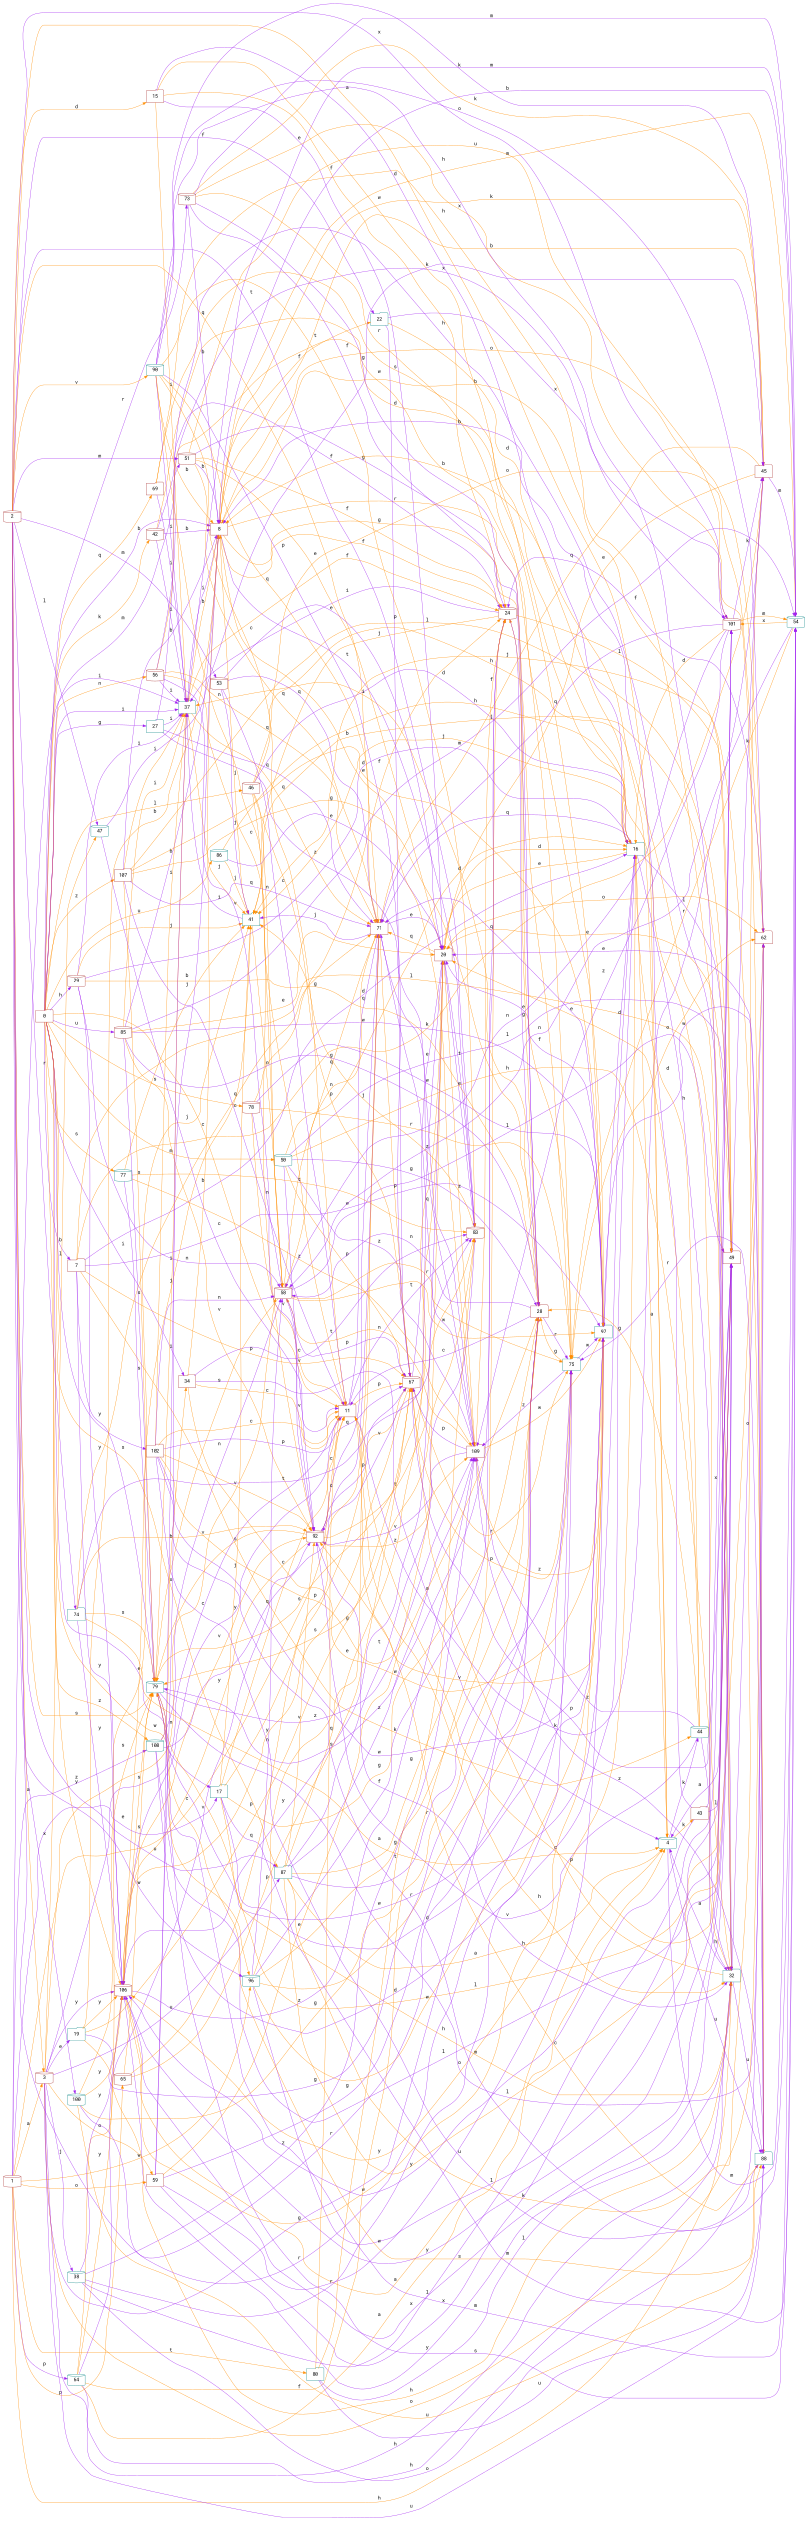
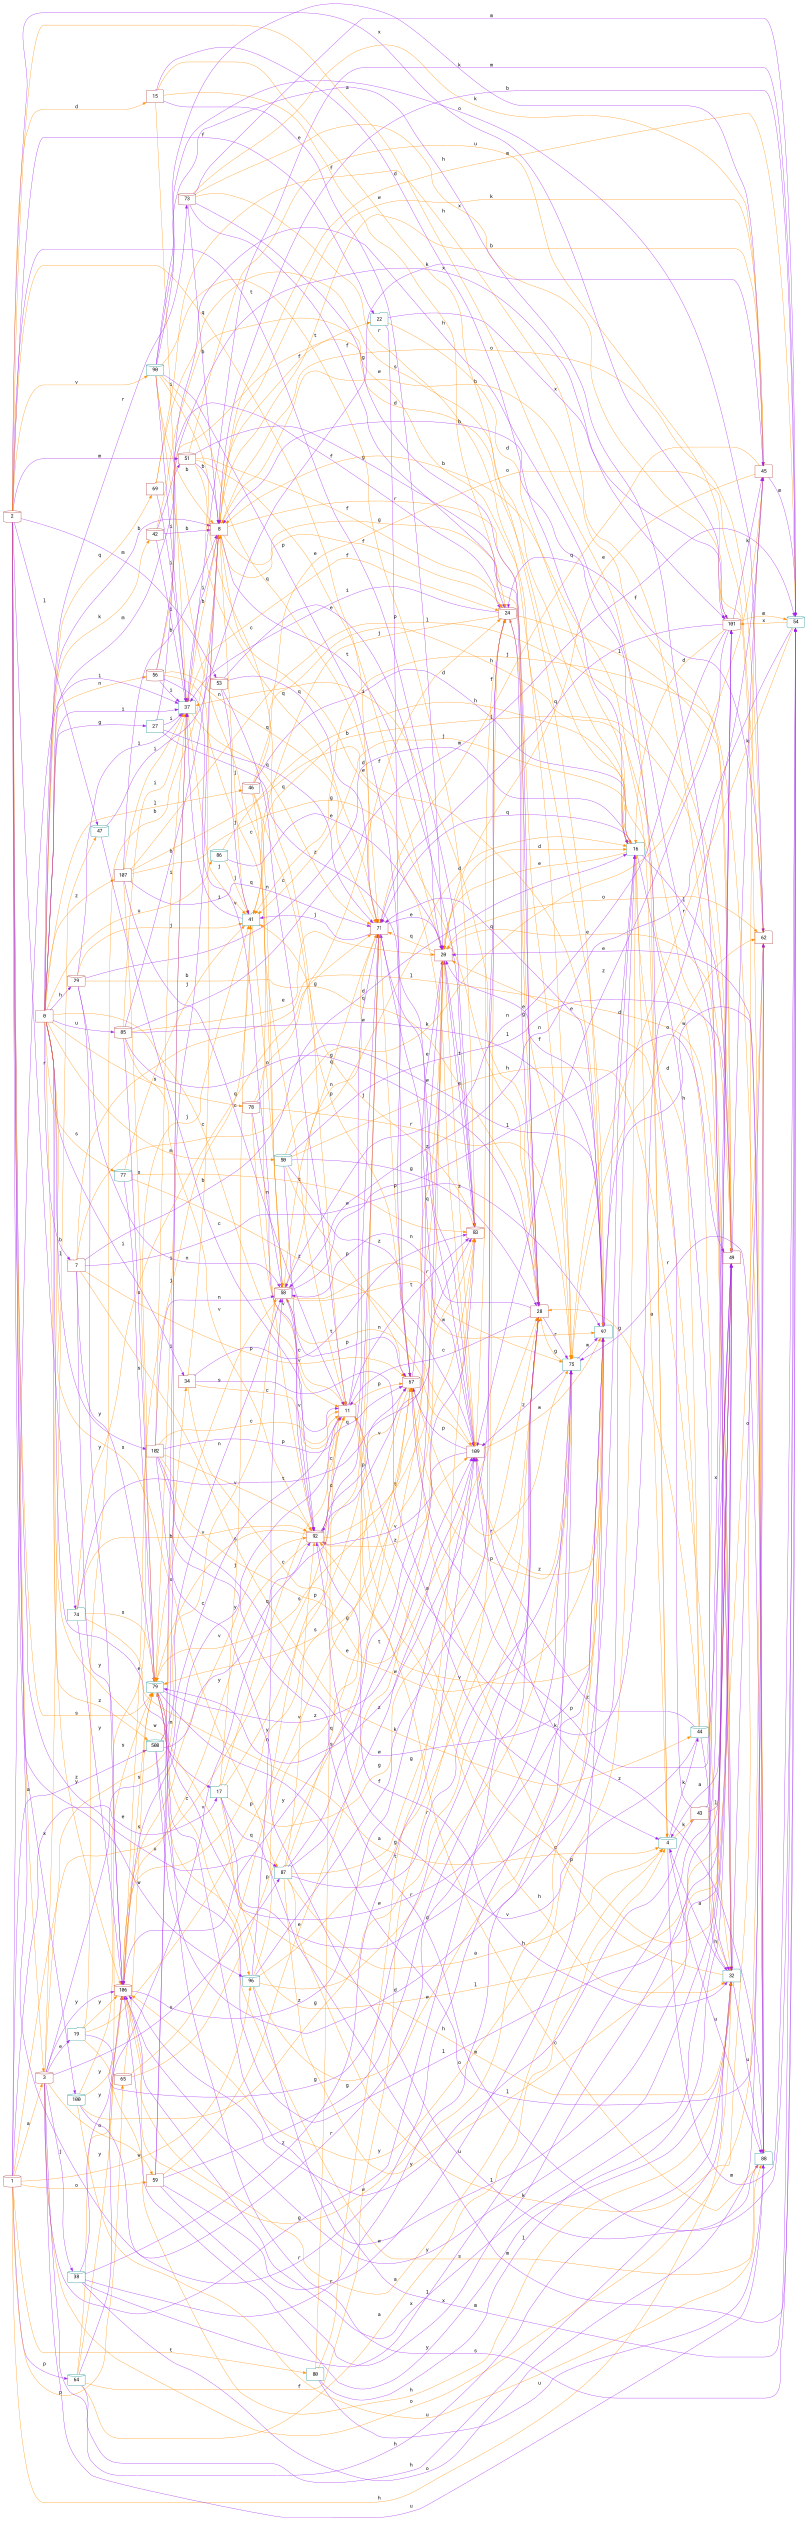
  strict digraph {
    fontname="Roboto Mono"
    rankdir=LR
    node [color=brown fontname="Roboto Mono" shape=cylinder]
    edge [color=darkorange fontname="Roboto Mono"]
    0 [shape=folder]
    7 [shape=folder]
    8 [shape=folder]
    11 [shape=folder]
    17 [color=teal shape=folder]
    27 [color=teal shape=folder]
    29
    34 [shape=folder]
    37 [color=teal shape=folder]
    42
    46
    50 [color=teal]
    51
    56
    69 [shape=folder]
    73
    77 [color=teal]
    78
    85
    86 [color=teal]
    87 [color=teal shape=folder]
    96 [color=teal]
    102 [shape=folder]
    106
    107 [shape=folder]
-   108 [color=teal]
+   108 [color=teal label=508]
    79 [color=teal]
    44 [color=teal]
    16 [color=teal shape=folder]
    45 [shape=folder]
    49 [shape=folder]
    67
    97 [color=teal shape=folder]
    22 [color=teal shape=folder]
    75 [color=teal shape=folder]
    83
    28 [shape=folder]
    62 [shape=folder]
    54 [color=teal]
    24
    41 [color=teal shape=folder]
    32 [color=teal shape=folder]
    71 [shape=folder]
    101
    109 [shape=folder]
    58
    4 [color=teal]
    92
    88 [color=teal shape=folder]
    20 [shape=folder]
    1
    3
    59 [shape=folder]
    64 [color=teal]
    65
    80 [color=teal shape=folder]
    47 [color=teal]
    19 [color=teal shape=folder]
    38 [color=teal]
    2
    15 [shape=folder]
    53
    74 [color=teal shape=folder]
    90 [color=teal]
    100 [color=teal]
    43 [shape=folder]
    0 -> 7 [color=purple label=b]
    0 -> 8 [color=purple label=b]
    0 -> 11 [label=c]
    0 -> 17 [color=purple label=e]
    0 -> 27 [color=purple label=g]
    0 -> 29 [color=purple label=h]
    0 -> 34 [color=purple label=i]
    0 -> 37 [color=purple label=i]
    0 -> 42 [label=k]
    0 -> 46 [label=l]
    0 -> 50 [label=m]
    0 -> 51 [color=purple label=m]
    0 -> 56 [label=n]
    0 -> 69 [label=q]
    0 -> 73 [color=purple label=r]
    0 -> 77 [label=s]
    0 -> 78 [label=s]
    0 -> 85 [color=purple label=u]
    0 -> 86 [label=u]
    0 -> 87 [label=u]
    0 -> 96 [label=w]
    0 -> 102 [color=purple label=y]
    0 -> 106 [label=y]
    0 -> 107 [label=z]
    0 -> 108 [label=z]
    7 -> 106 [color=purple label=y]
    7 -> 79 [color=purple label=s]
    7 -> 44 [label=k]
    7 -> 16 [color=purple label=d]
    7 -> 45 [label=k]
    7 -> 49 [label=l]
    7 -> 67 [label=p]
    7 -> 97 [color=purple label=w]
    8 -> 37 [color=purple label=i]
    8 -> 45 [label=k]
    8 -> 22 [label=f]
    8 -> 75 [label=r]
    8 -> 83 [color=purple label=t]
    8 -> 28 [label=g]
    8 -> 62 [label=o]
    8 -> 54 [label=m]
    8 -> 24 [label=f]
    8 -> 41 [label=j]
    11 -> 106 [color=purple label=y]
    11 -> 45 [color=purple label=k]
    11 -> 67 [label=p]
    11 -> 83 [color=purple label=t]
    11 -> 32 [label=h]
    11 -> 71 [color=purple label=q]
    17 -> 11 [label=c]
    17 -> 16 [color=purple label=d]
    17 -> 49 [label=l]
    17 -> 67 [label=p]
    17 -> 28 [label=g]
    17 -> 54 [color=purple label=m]
    17 -> 41 [label=j]
    27 -> 37 [color=purple label=i]
    27 -> 71 [color=purple label=q]
    27 -> 101 [color=purple label=x]
    27 -> 109 [color=purple label=z]
    29 -> 37 [color=purple label=i]
    29 -> 106 [color=purple label=y]
    29 -> 16 [color=purple label=d]
    29 -> 28 [label=g]
    29 -> 41 [label=j]
    29 -> 58 [color=purple label=n]
    34 -> 8 [label=b]
    34 -> 11 [label=c]
    34 -> 97 [label=w]
    34 -> 83 [color=purple label=t]
    34 -> 4 [color=purple label=a]
    37 -> 8 [label=b]
    37 -> 54 [color=purple label=m]
    37 -> 24 [label=f]
    37 -> 41 [label=j]
    37 -> 71 [label=q]
    42 -> 8 [color=purple label=b]
    42 -> 37 [color=purple label=i]
    42 -> 97 [label=w]
    42 -> 24 [color=purple label=f]
    46 -> 16 [color=purple label=d]
    46 -> 67 [label=p]
    46 -> 62 [label=o]
    46 -> 32 [label=h]
    46 -> 58 [label=n]
    46 -> 92 [label=v]
    50 -> 16 [label=d]
    50 -> 49 [color=purple label=l]
    50 -> 67 [label=p]
    50 -> 28 [color=purple label=g]
    50 -> 32 [label=h]
    50 -> 109 [color=purple label=z]
    50 -> 92 [color=purple label=v]
    51 -> 8 [color=purple label=b]
    51 -> 28 [color=purple label=g]
    51 -> 24 [label=f]
    51 -> 71 [label=q]
    51 -> 88 [label=u]
    51 -> 20 [label=e]
    56 -> 11 [label=c]
    56 -> 37 [color=purple label=i]
    56 -> 16 [label=d]
    56 -> 32 [color=purple label=h]
    56 -> 71 [label=q]
    56 -> 92 [color=purple label=v]
    69 -> 37 [color=purple label=i]
    69 -> 16 [label=s]
    69 -> 32 [label=h]
    73 -> 8 [color=purple label=b]
    73 -> 45 [label=k]
    73 -> 75 [label=r]
    73 -> 28 [color=purple label=g]
    73 -> 54 [color=purple label=m]
    73 -> 24 [color=purple label=f]
    73 -> 101 [label=x]
    77 -> 79 [color=purple label=s]
    77 -> 83 [label=t]
    77 -> 41 [label=j]
    77 -> 109 [label=z]
    78 -> 11 [label=c]
    78 -> 97 [color=purple label=w]
    78 -> 75 [label=r]
    78 -> 24 [label=f]
    78 -> 58 [color=purple label=n]
    85 -> 8 [color=purple label=b]
    85 -> 37 [label=i]
    85 -> 79 [color=purple label=s]
    85 -> 97 [color=purple label=w]
    85 -> 28 [color=purple label=g]
    85 -> 54 [color=purple label=m]
    85 -> 92 [label=v]
    85 -> 20 [label=e]
    86 -> 41 [label=j]
    86 -> 32 [label=h]
    86 -> 20 [color=purple label=e]
    87 -> 45 [label=k]
    87 -> 49 [label=l]
    87 -> 75 [color=purple label=r]
    87 -> 83 [color=purple label=t]
    87 -> 28 [label=g]
    87 -> 71 [label=q]
    87 -> 109 [color=purple label=z]
    87 -> 4 [label=a]
    87 -> 92 [label=v]
    96 -> 49 [color=purple label=l]
    96 -> 97 [label=w]
    96 -> 75 [label=r]
    96 -> 28 [label=g]
    96 -> 24 [color=purple label=f]
    96 -> 58 [color=purple label=n]
    96 -> 20 [label=e]
    102 -> 11 [label=c]
    102 -> 37 [label=i]
    102 -> 67 [color=purple label=p]
    102 -> 97 [color=purple label=w]
    102 -> 28 [label=g]
    102 -> 54 [color=purple label=m]
    102 -> 58 [color=purple label=n]
    102 -> 92 [label=v]
    102 -> 88 [color=purple label=u]
    106 -> 79 [label=s]
    106 -> 49 [color=purple label=l]
    106 -> 97 [label=w]
    106 -> 41 [label=j]
    106 -> 109 [color=purple label=z]
    106 -> 4 [label=a]
    106 -> 92 [label=v]
    107 -> 8 [color=purple label=b]
    107 -> 11 [color=purple label=c]
    107 -> 37 [label=i]
    107 -> 79 [label=s]
    107 -> 49 [label=l]
    107 -> 97 [label=w]
    107 -> 28 [label=g]
    107 -> 71 [color=purple label=q]
    108 -> 34 [label=b]
    108 -> 16 [color=purple label=d]
    108 -> 49 [color=purple label=l]
    108 -> 71 [color=purple label=q]
    108 -> 58 [color=purple label=n]
    79 -> 37 [label=i]
    79 -> 97 [color=purple label=w]
    79 -> 62 [color=purple label=o]
    79 -> 54 [color=purple label=m]
    79 -> 32 [label=h]
    79 -> 109 [color=purple label=z]
    44 -> 16 [label=d]
    44 -> 28 [label=g]
    44 -> 32 [color=purple label=h]
    44 -> 109 [color=purple label=z]
    44 -> 92 [color=purple label=v]
    44 -> 20 [label=e]
    16 -> 106 [label=y]
    16 -> 49 [color=purple label=l]
    16 -> 41 [label=j]
    16 -> 32 [color=purple label=h]
    16 -> 71 [color=purple label=q]
    16 -> 4 [label=a]
    16 -> 20 [label=e]
    45 -> 8 [label=b]
    45 -> 54 [color=purple label=m]
    45 -> 71 [label=q]
    45 -> 20 [label=e]
    49 -> 8 [label=b]
    49 -> 106 [color=purple label=y]
    49 -> 45 [color=purple label=k]
    49 -> 67 [color=purple label=p]
    49 -> 41 [label=j]
    49 -> 4 [color=purple label=a]
    49 -> 20 [label=e]
    67 -> 106 [label=y]
    67 -> 75 [label=r]
    67 -> 20 [color=purple label=e]
    97 -> 16 [color=purple label=d]
    97 -> 71 [color=purple label=q]
    97 -> 109 [label=z]
    97 -> 92 [label=v]
    97 -> 20 [color=purple label=e]
    22 -> 16 [label=d]
    22 -> 67 [color=purple label=p]
    22 -> 101 [color=purple label=x]
    75 -> 67 [label=p]
    75 -> 97 [color=purple label=w]
    75 -> 28 [label=g]
    75 -> 62 [label=o]
    75 -> 24 [label=f]
    75 -> 109 [color=purple label=z]
    83 -> 79 [label=s]
    83 -> 41 [label=j]
    83 -> 20 [color=purple label=e]
    28 -> 11 [color=purple label=c]
    28 -> 37 [label=i]
    28 -> 75 [color=purple label=r]
    28 -> 58 [color=purple label=n]
    62 -> 11 [label=c]
    62 -> 24 [color=purple label=f]
    54 -> 8 [color=purple label=b]
    54 -> 79 [color=purple label=s]
    54 -> 75 [label=r]
    54 -> 101 [label=x]
    54 -> 58 [color=purple label=n]
    24 -> 37 [color=purple label=i]
    24 -> 79 [color=purple label=s]
    24 -> 49 [label=l]
    24 -> 28 [color=purple label=g]
    24 -> 41 [label=j]
    41 -> 37 [color=purple label=i]
    41 -> 58 [label=n]
    32 -> 106 [color=purple label=y]
    32 -> 67 [label=p]
    32 -> 62 [color=purple label=o]
    32 -> 4 [color=purple label=a]
    32 -> 88 [color=purple label=u]
    71 -> 67 [label=p]
    71 -> 41 [color=purple label=j]
    71 -> 109 [color=purple label=z]
    71 -> 58 [label=n]
    71 -> 20 [color=purple label=e]
    101 -> 16 [label=d]
    101 -> 45 [color=purple label=k]
    101 -> 54 [label=m]
    101 -> 71 [color=purple label=q]
    101 -> 109 [color=purple label=z]
    101 -> 58 [color=purple label=n]
    109 -> 8 [label=b]
    109 -> 67 [color=purple label=p]
    109 -> 97 [label=w]
    109 -> 24 [label=f]
    109 -> 71 [color=purple label=q]
    109 -> 58 [label=n]
    109 -> 92 [color=purple label=v]
    58 -> 79 [label=s]
    58 -> 49 [color=purple label=l]
    58 -> 67 [color=purple label=p]
    58 -> 97 [label=w]
    58 -> 75 [label=r]
    58 -> 71 [label=q]
    58 -> 92 [color=purple label=v]
    4 -> 8 [label=b]
    4 -> 44 [color=purple label=k]
    4 -> 54 [color=purple label=m]
    4 -> 88 [color=purple label=u]
    4 -> 43 [label=k]
    92 -> 11 [label=c]
    92 -> 106 [label=y]
    92 -> 79 [label=s]
    92 -> 67 [color=purple label=p]
    92 -> 83 [label=t]
    92 -> 32 [color=purple label=h]
    92 -> 71 [color=purple label=q]
    92 -> 109 [label=z]
    88 -> 11 [label=c]
    88 -> 79 [label=s]
    88 -> 97 [color=purple label=w]
    88 -> 75 [color=purple label=r]
    88 -> 41 [label=j]
    88 -> 109 [color=purple label=z]
    88 -> 20 [color=purple label=e]
    20 -> 106 [color=purple label=y]
    20 -> 79 [label=s]
    20 -> 16 [label=d]
    20 -> 83 [color=purple label=t]
    20 -> 62 [label=o]
    20 -> 71 [label=q]
    20 -> 109 [label=z]
    20 -> 92 [color=purple label=v]
    1 -> 11 [label=c]
    1 -> 17 [color=purple label=e]
    1 -> 37 [color=purple label=i]
    1 -> 96 [label=w]
    1 -> 108 [color=purple label=z]
    1 -> 32 [label=h]
    1 -> 3 [label=a]
    1 -> 59 [label=o]
    1 -> 64 [color=purple label=p]
    1 -> 65 [label=p]
    1 -> 80 [label=t]
    3 -> 11 [color=purple label=c]
    3 -> 87 [color=purple label=u]
    3 -> 106 [color=purple label=y]
    3 -> 28 [color=purple label=g]
    3 -> 62 [label=o]
    3 -> 32 [color=purple label=h]
    3 -> 58 [label=n]
    3 -> 88 [color=purple label=u]
    3 -> 59 [label=o]
    3 -> 47 [label=l]
    3 -> 19 [color=purple label=e]
    3 -> 38 [color=purple label=j]
    59 -> 8 [color=purple label=b]
    59 -> 37 [color=purple label=i]
    59 -> 97 [color=purple label=w]
    59 -> 28 [color=purple label=g]
    59 -> 101 [color=purple label=x]
    59 -> 20 [label=e]
    64 -> 106 [label=y]
    64 -> 24 [label=f]
    64 -> 41 [label=j]
    64 -> 32 [color=purple label=h]
    64 -> 4 [label=a]
    64 -> 92 [color=purple label=v]
    65 -> 79 [label=s]
    65 -> 67 [label=p]
    65 -> 71 [label=q]
    80 -> 11 [label=c]
    80 -> 49 [color=purple label=l]
    80 -> 83 [label=t]
    80 -> 88 [color=purple label=u]
    47 -> 11 [color=purple label=c]
    47 -> 45 [color=purple label=k]
    19 -> 8 [label=b]
    19 -> 106 [label=y]
    19 -> 67 [label=p]
    19 -> 28 [color=purple label=g]
    19 -> 32 [label=h]
    38 -> 106 [color=purple label=y]
    38 -> 75 [color=purple label=r]
    38 -> 62 [color=purple label=o]
    38 -> 101 [color=purple label=x]
    38 -> 109 [color=purple label=z]
    2 -> 51 [color=purple label=m]
    2 -> 87 [color=purple label=u]
    2 -> 96 [color=purple label=w]
    2 -> 79 [label=s]
    2 -> 22 [color=purple label=f]
    2 -> 75 [color=purple label=r]
    2 -> 83 [color=purple label=t]
    2 -> 71 [label=q]
    2 -> 101 [color=purple label=x]
    2 -> 4 [label=a]
    2 -> 3 [label=a]
    2 -> 47 [color=purple label=l]
    2 -> 15 [label=d]
    2 -> 53 [color=purple label=m]
    2 -> 74 [color=purple label=r]
    2 -> 90 [label=v]
    2 -> 100 [color=purple label=x]
    15 -> 37 [label=i]
    15 -> 16 [color=purple label=d]
    15 -> 97 [label=w]
    15 -> 24 [label=f]
    15 -> 20 [color=purple label=e]
    53 -> 11 [color=purple label=c]
    53 -> 41 [color=purple label=j]
    53 -> 71 [color=purple label=q]
    53 -> 20 [color=purple label=e]
    74 -> 106 [color=purple label=y]
    74 -> 79 [label=s]
    74 -> 83 [color=purple label=t]
    74 -> 71 [label=q]
    74 -> 4 [label=a]
    74 -> 92 [label=v]
    90 -> 8 [label=b]
    90 -> 11 [label=c]
    90 -> 37 [color=purple label=i]
    90 -> 45 [color=purple label=k]
    90 -> 67 [color=purple label=p]
    90 -> 83 [label=t]
    90 -> 62 [color=purple label=o]
    90 -> 32 [color=purple label=h]
    90 -> 71 [label=q]
    90 -> 58 [label=n]
    100 -> 106 [label=y]
    100 -> 79 [label=s]
    100 -> 75 [color=purple label=r]
    100 -> 28 [label=g]
    100 -> 88 [label=u]
    43 -> 8 [color=purple label=b]
    43 -> 106 [color=purple label=y]
    43 -> 49 [color=purple label=l]
    43 -> 101 [color=purple label=x]
  }
